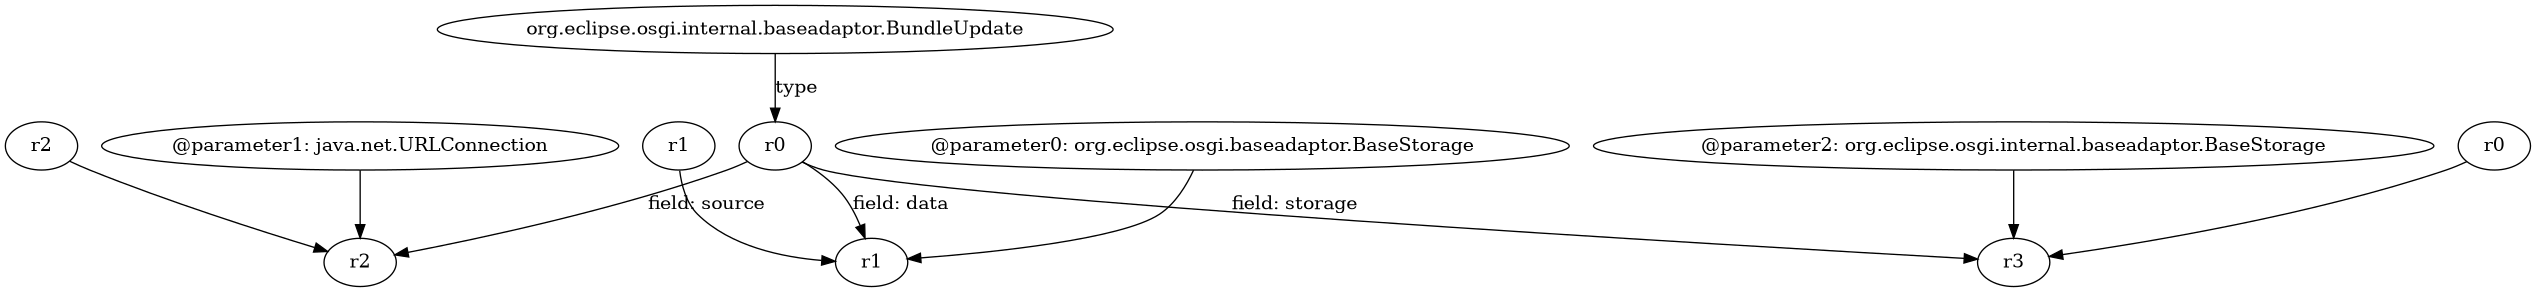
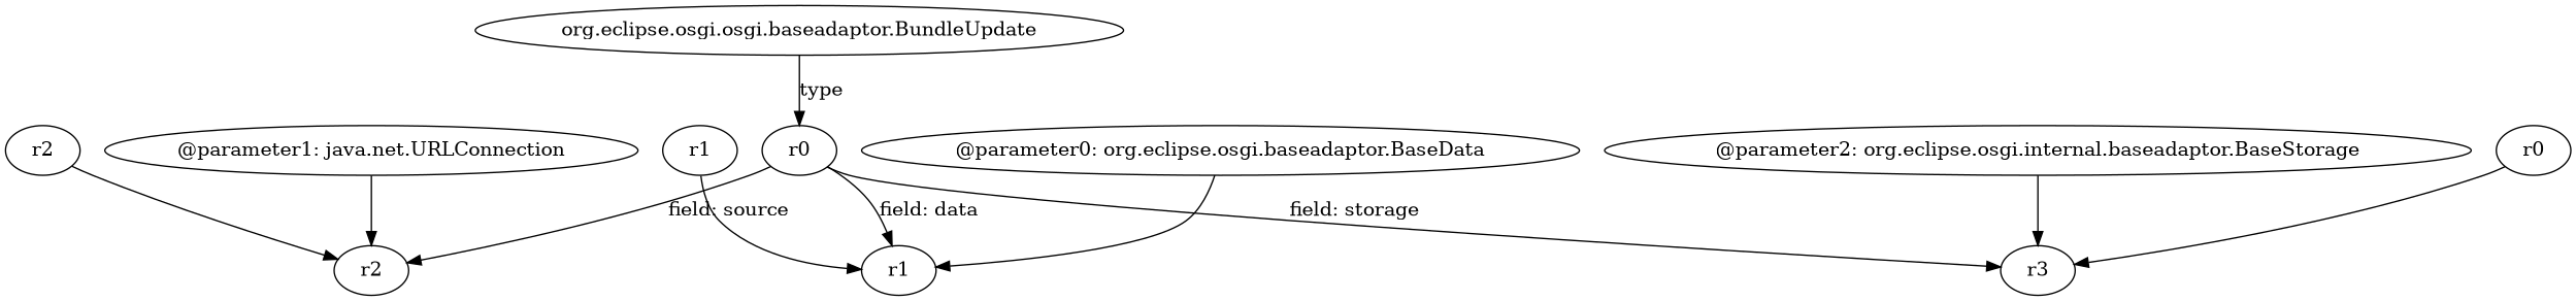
  digraph {
    n1 [label=r0]
    n2 [label=r2]
    n3 [label=r1]
    n4 [label=r3]
    n5 [label=r2]
-   n6 [label="@parameter0: org.eclipse.osgi.baseadaptor.BaseStorage"]
+   n6 [label="@parameter0: org.eclipse.osgi.baseadaptor.BaseData"]
    n7 [label="@parameter2: org.eclipse.osgi.internal.baseadaptor.BaseStorage"]
    n8 [label=r1]
    n9 [label=r0]
    n10 [label="@parameter1: java.net.URLConnection"]
-   n11 [label="org.eclipse.osgi.internal.baseadaptor.BundleUpdate"]
+   n11 [label="org.eclipse.osgi.osgi.baseadaptor.BundleUpdate"]
    n1 -> n2 [label="field: source"]
    n1 -> n3 [label="field: data"]
    n1 -> n4 [label="field: storage"]
    n5 -> n2
    n6 -> n3
    n7 -> n4
    n8 -> n3
    n9 -> n4
    n10 -> n2
    n11 -> n1 [label=type]
  }
